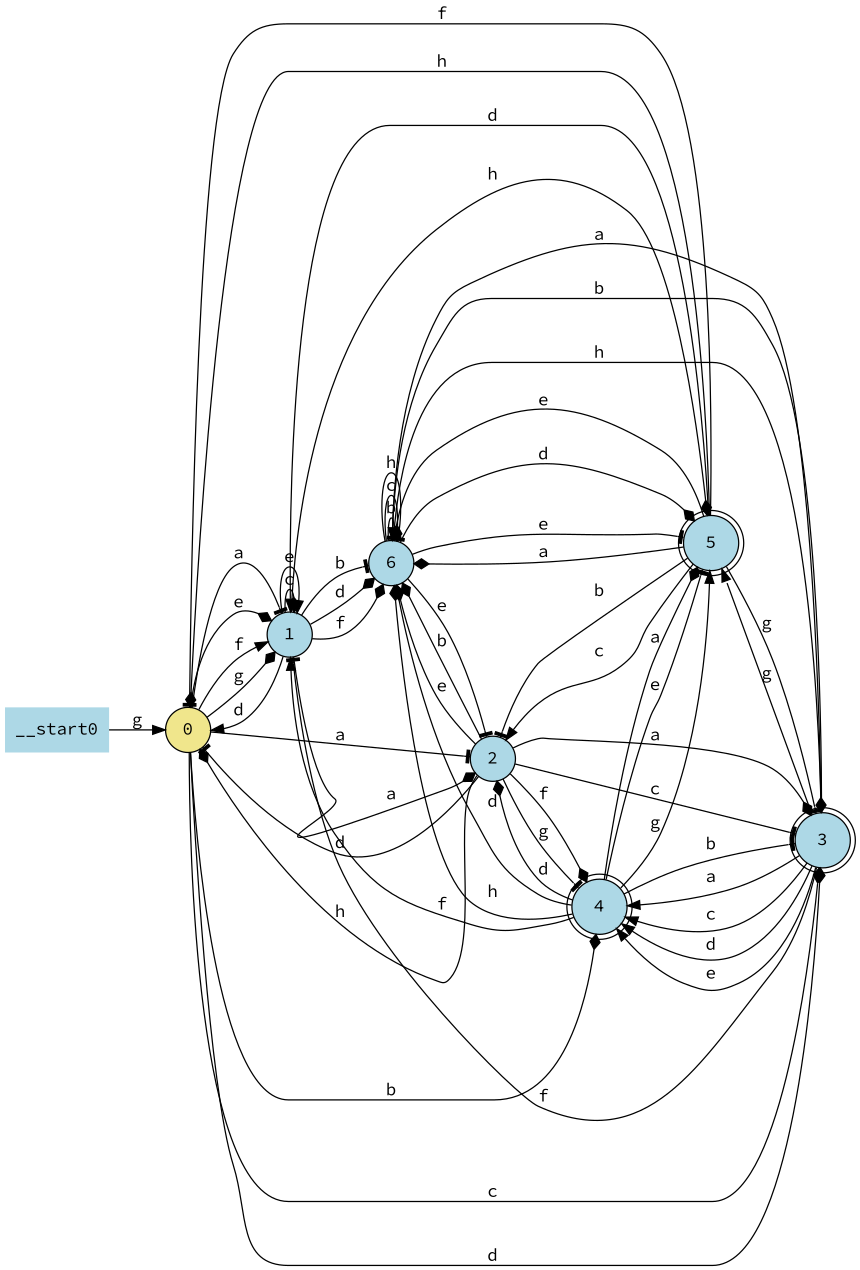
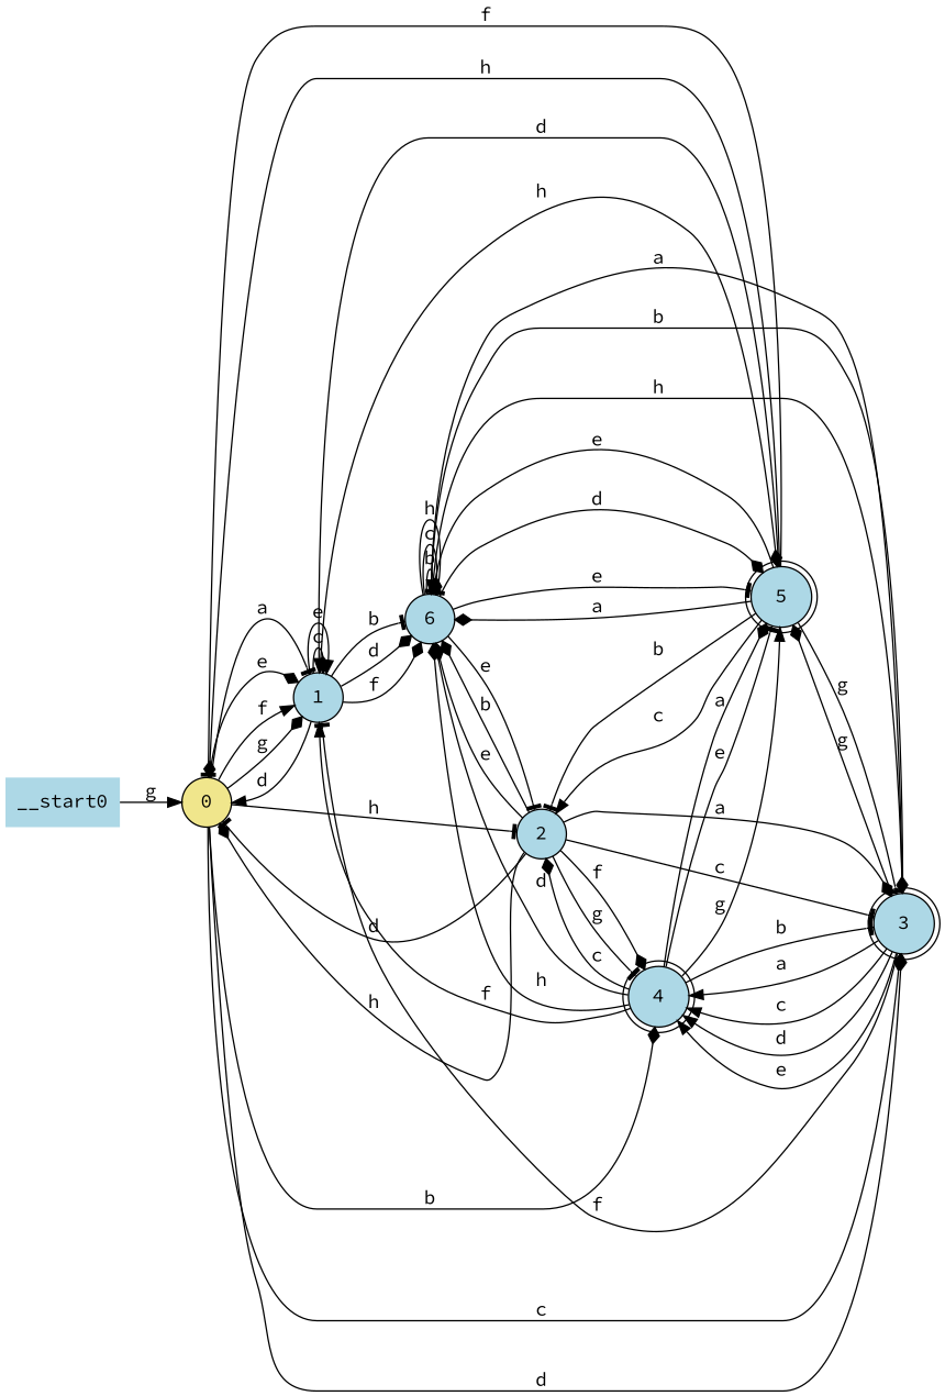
  digraph {
    fontname="Source Code Pro"
    rankdir=LR
    node [fillcolor=lightblue fontname="Source Code Pro" shape=circle style=filled color=black]
    edge [arrowhead=diamond fontname="Source Code Pro"]
    __start0 [shape=none color=""]
    n2 [fillcolor=khaki label=0]
    n3 [label=1]
    n4 [label=2]
    n5 [label=3 shape=doublecircle style="rounded,filled"]
    n6 [label=4 shape=doublecircle style="rounded,filled"]
    n7 [label=5 shape=doublecircle style="rounded,filled"]
    n8 [label=6]
    __start0 -> n2 [arrowhead=normal label=g]
    n2 -> n3 [arrowhead=tee label=a]
    n2 -> n3 [label=e]
    n2 -> n3 [arrowhead=normal label=f]
    n2 -> n3 [label=g]
-   n2 -> n4 [arrowhead=tee label=a]
+   n2 -> n4 [arrowhead=tee label=h]
    n2 -> n5 [label=c]
    n2 -> n5 [label=d]
    n2 -> n6 [label=b]
    n3 -> n2 [arrowhead=normal label=d]
    n3 -> n3 [label=c]
    n3 -> n3 [arrowhead=normal label=e]
-   n3 -> n4 [label=a]
    n3 -> n7 [label=h]
    n3 -> n8 [arrowhead=tee label=b]
    n3 -> n8 [label=d]
    n3 -> n8 [label=f]
    n4 -> n2 [arrowhead=tee label=d]
    n4 -> n2 [label=h]
    n4 -> n5 [label=a]
    n4 -> n5 [arrowhead=tee label=c]
    n4 -> n6 [label=f]
    n4 -> n6 [arrowhead=tee label=g]
    n4 -> n8 [label=b]
    n4 -> n8 [label=e]
    n5 -> n3 [arrowhead=tee label=f]
    n5 -> n6 [arrowhead=normal label=a]
    n5 -> n6 [arrowhead=normal label=c]
    n5 -> n6 [arrowhead=normal label=d]
    n5 -> n6 [arrowhead=normal label=e]
-   n5 -> n7 [arrowhead=normal label=g]
+   n5 -> n7 [label=g]
    n5 -> n8 [arrowhead=normal label=b]
    n5 -> n8 [arrowhead=tee label=h]
    n6 -> n3 [arrowhead=normal label=f]
-   n6 -> n4 [label=d]
+   n6 -> n4 [label=c]
    n6 -> n5 [arrowhead=tee label=b]
    n6 -> n7 [label=a]
    n6 -> n7 [arrowhead=tee label=e]
    n6 -> n7 [arrowhead=normal label=g]
    n6 -> n8 [label=d]
    n6 -> n8 [label=h]
    n7 -> n2 [arrowhead=tee label=f]
    n7 -> n2 [label=h]
    n7 -> n3 [arrowhead=normal label=d]
    n7 -> n4 [arrowhead=tee label=b]
    n7 -> n4 [arrowhead=normal label=c]
    n7 -> n5 [arrowhead=tee label=g]
    n7 -> n8 [label=a]
    n7 -> n8 [label=e]
    n8 -> n4 [arrowhead=tee label=e]
    n8 -> n5 [label=a]
    n8 -> n7 [label=d]
    n8 -> n7 [arrowhead=tee label=e]
    n8 -> n8 [arrowhead=tee label=b]
    n8 -> n8 [label=c]
    n8 -> n8 [arrowhead=tee label=h]
  }
